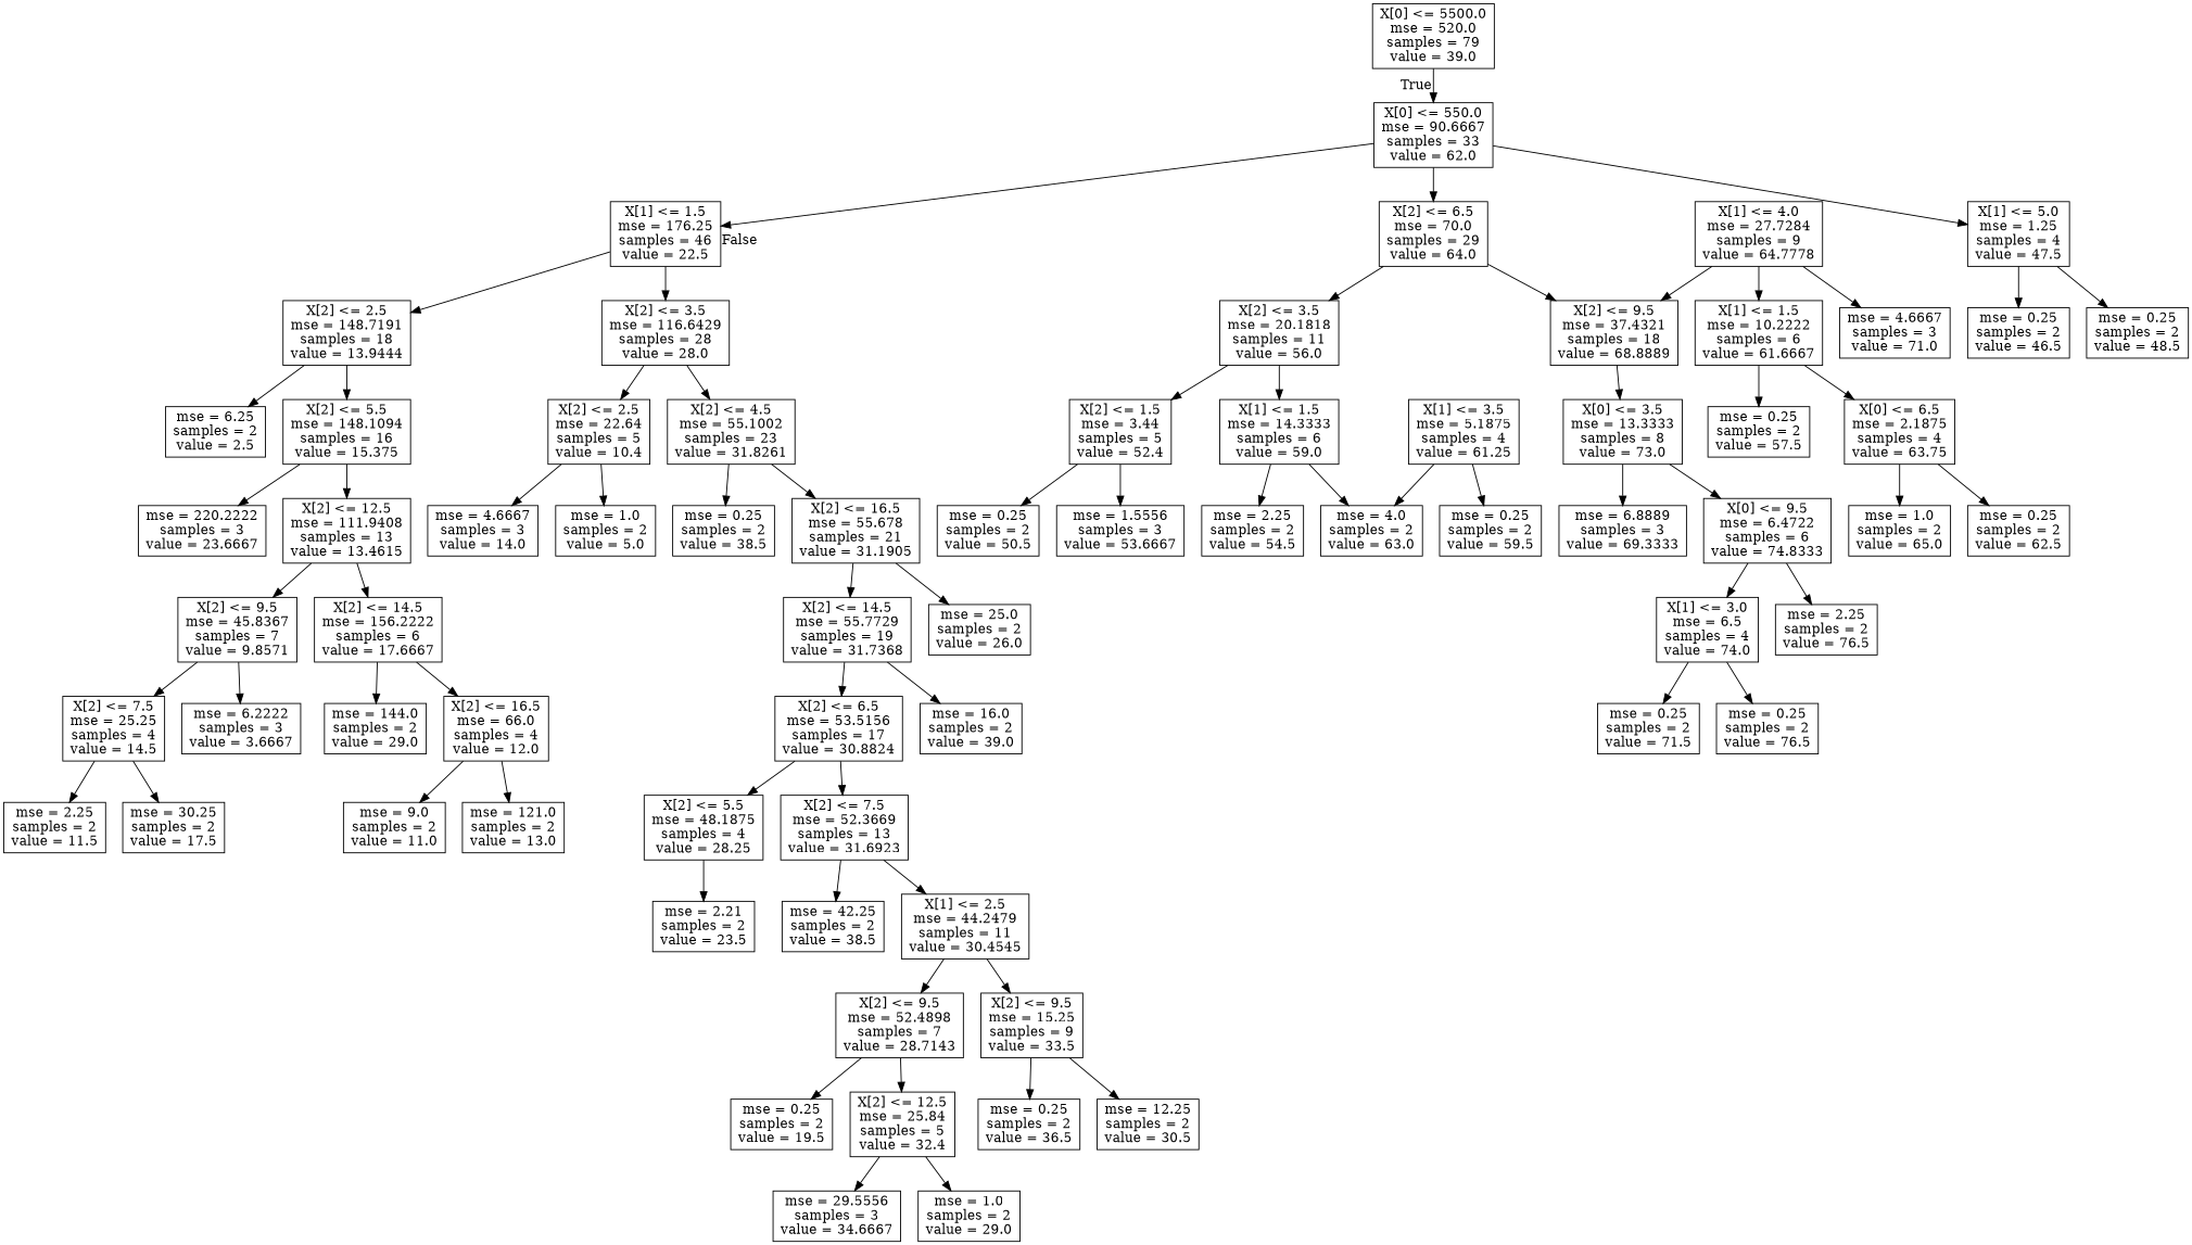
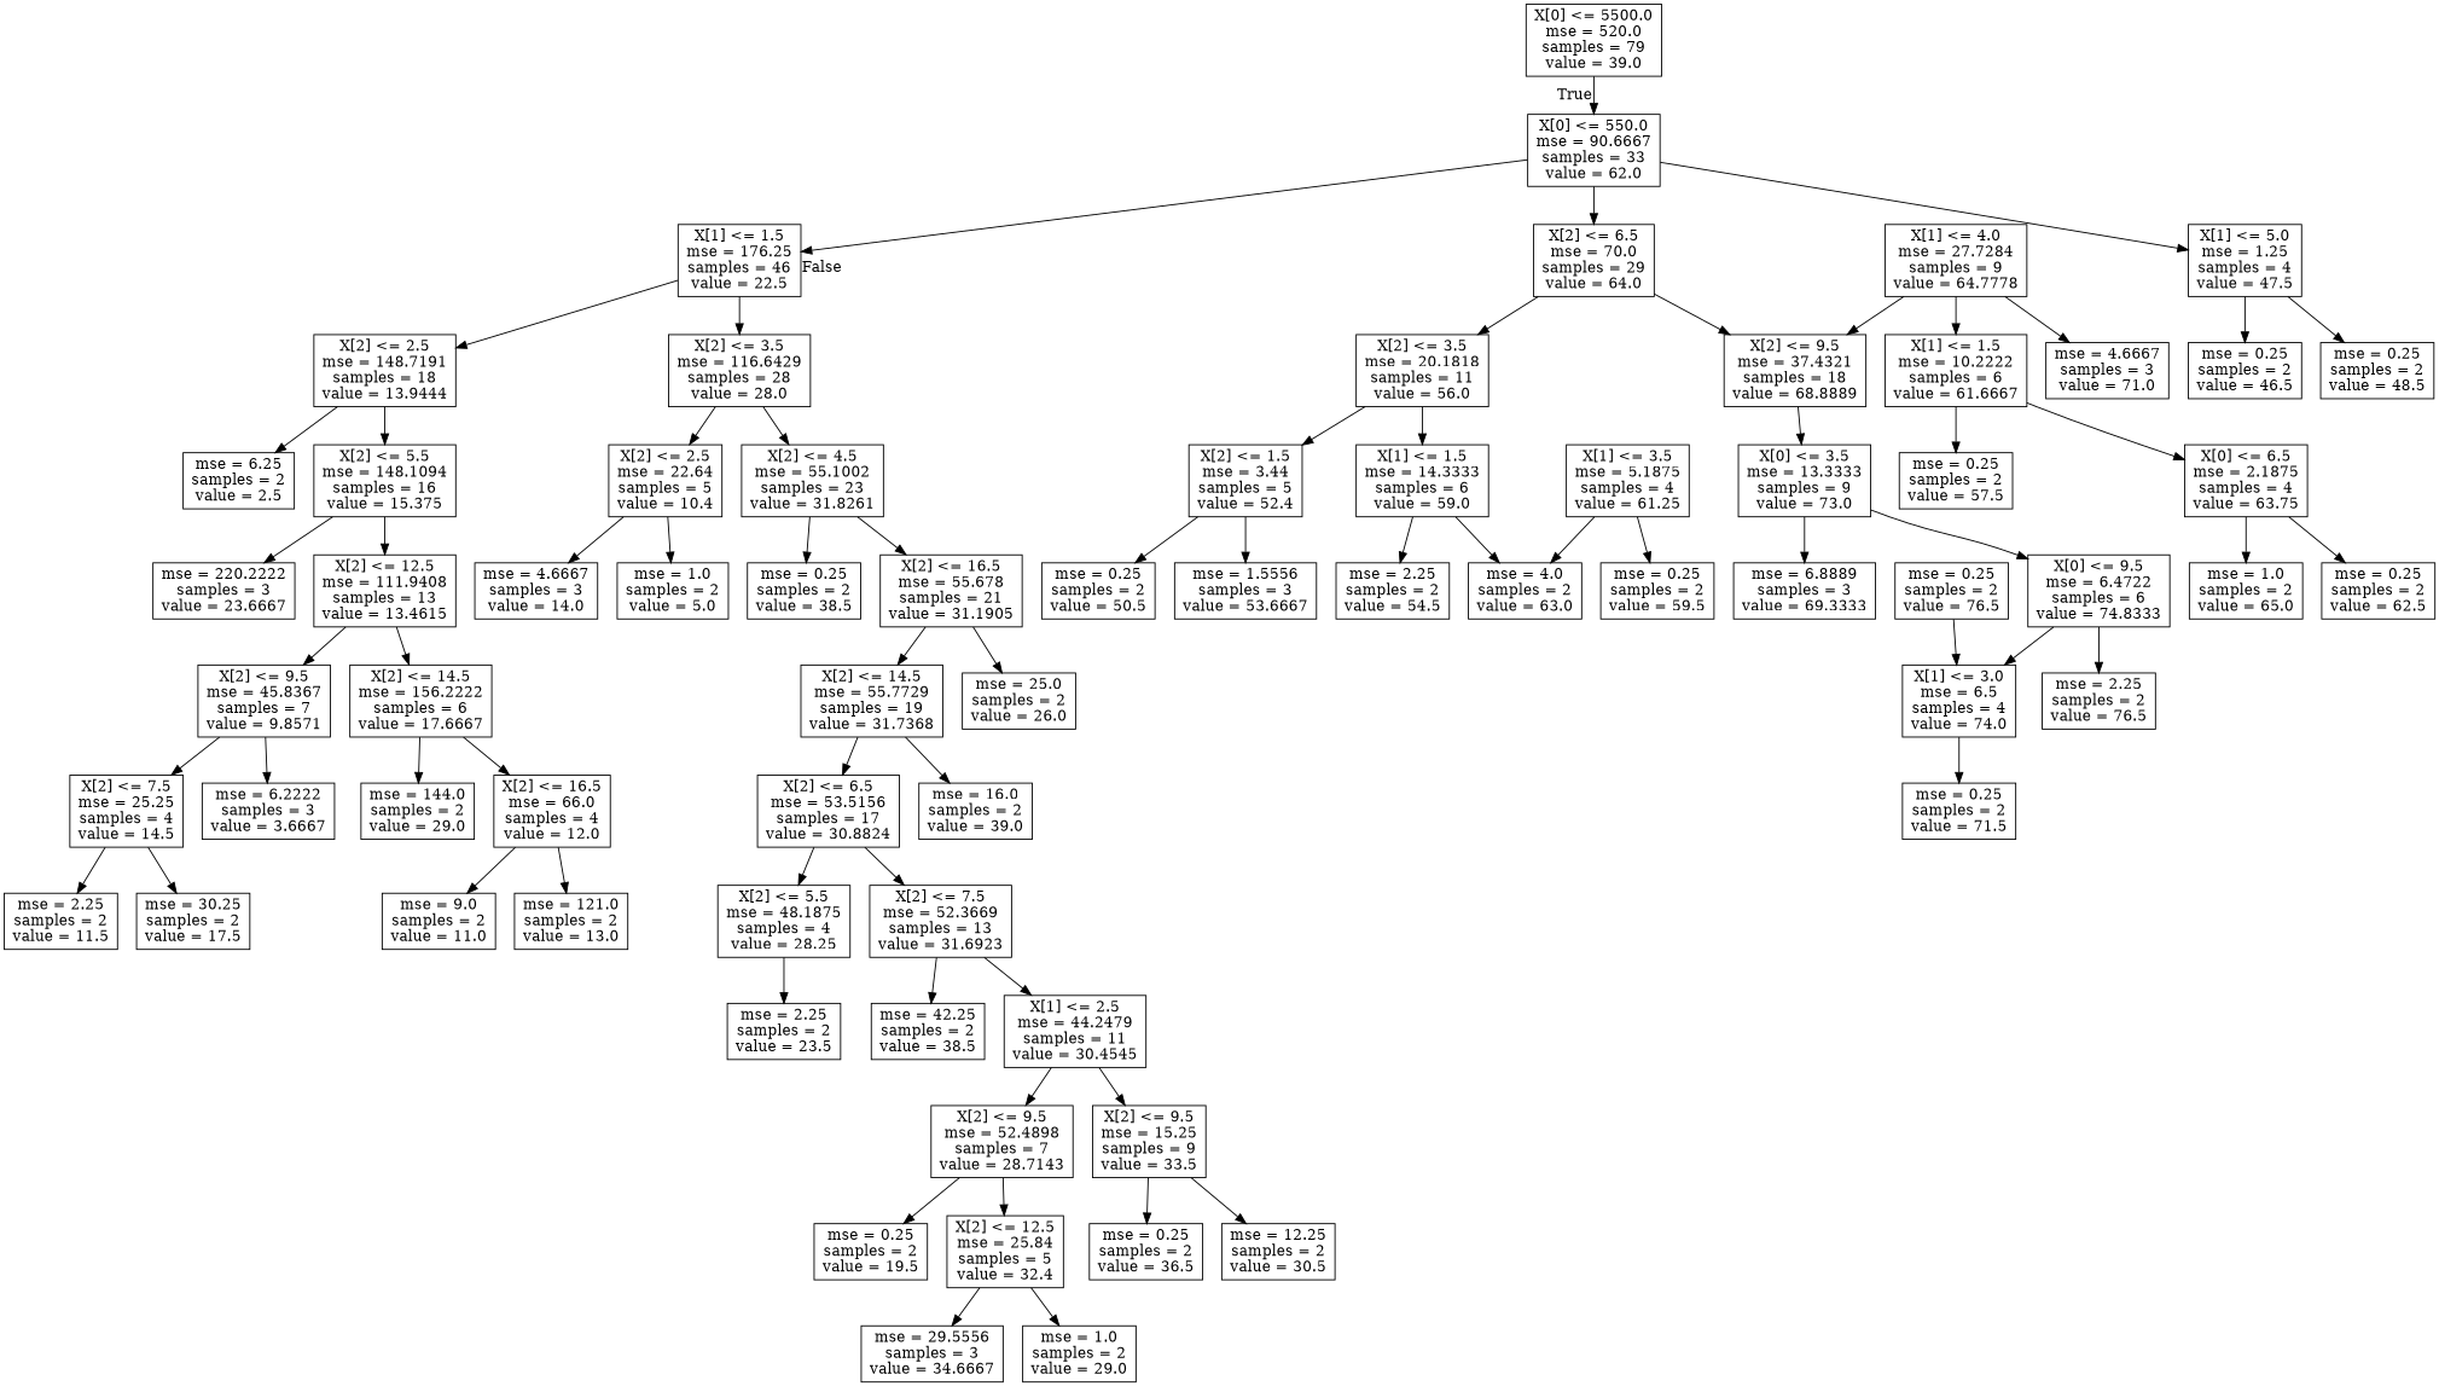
  digraph {
    node [shape=box]
    n1 [label="X[0] <= 5500.0\nmse = 520.0\nsamples = 79\nvalue = 39.0"]
    n2 [label="X[0] <= 550.0\nmse = 90.6667\nsamples = 33\nvalue = 62.0"]
    n3 [label="X[1] <= 1.5\nmse = 176.25\nsamples = 46\nvalue = 22.5"]
    n4 [label="X[2] <= 6.5\nmse = 70.0\nsamples = 29\nvalue = 64.0"]
    n5 [label="X[1] <= 5.0\nmse = 1.25\nsamples = 4\nvalue = 47.5"]
    n6 [label="X[2] <= 2.5\nmse = 148.7191\nsamples = 18\nvalue = 13.9444"]
    n7 [label="X[2] <= 3.5\nmse = 116.6429\nsamples = 28\nvalue = 28.0"]
    n8 [label="X[2] <= 3.5\nmse = 20.1818\nsamples = 11\nvalue = 56.0"]
    n9 [label="X[2] <= 9.5\nmse = 37.4321\nsamples = 18\nvalue = 68.8889"]
    n10 [label="mse = 0.25\nsamples = 2\nvalue = 46.5"]
    n11 [label="mse = 0.25\nsamples = 2\nvalue = 48.5"]
    n12 [label="X[2] <= 1.5\nmse = 3.44\nsamples = 5\nvalue = 52.4"]
    n13 [label="X[1] <= 1.5\nmse = 14.3333\nsamples = 6\nvalue = 59.0"]
-   n14 [label="X[0] <= 3.5\nmse = 13.3333\nsamples = 8\nvalue = 73.0"]
+   n14 [label="X[0] <= 3.5\nmse = 13.3333\nsamples = 9\nvalue = 73.0"]
    n15 [label="mse = 0.25\nsamples = 2\nvalue = 50.5"]
    n16 [label="mse = 1.5556\nsamples = 3\nvalue = 53.6667"]
    n17 [label="mse = 2.25\nsamples = 2\nvalue = 54.5"]
    n18 [label="mse = 4.0\nsamples = 2\nvalue = 63.0"]
    n19 [label="X[1] <= 3.5\nmse = 5.1875\nsamples = 4\nvalue = 61.25"]
    n20 [label="mse = 0.25\nsamples = 2\nvalue = 59.5"]
    n21 [label="X[1] <= 4.0\nmse = 27.7284\nsamples = 9\nvalue = 64.7778"]
    n22 [label="X[1] <= 1.5\nmse = 10.2222\nsamples = 6\nvalue = 61.6667"]
    n23 [label="mse = 4.6667\nsamples = 3\nvalue = 71.0"]
    n24 [label="mse = 6.8889\nsamples = 3\nvalue = 69.3333"]
    n25 [label="X[0] <= 9.5\nmse = 6.4722\nsamples = 6\nvalue = 74.8333"]
    n26 [label="mse = 0.25\nsamples = 2\nvalue = 57.5"]
    n27 [label="X[0] <= 6.5\nmse = 2.1875\nsamples = 4\nvalue = 63.75"]
    n28 [label="mse = 1.0\nsamples = 2\nvalue = 65.0"]
    n29 [label="mse = 0.25\nsamples = 2\nvalue = 62.5"]
    n30 [label="X[1] <= 3.0\nmse = 6.5\nsamples = 4\nvalue = 74.0"]
    n31 [label="mse = 2.25\nsamples = 2\nvalue = 76.5"]
    n32 [label="mse = 0.25\nsamples = 2\nvalue = 71.5"]
    n33 [label="mse = 0.25\nsamples = 2\nvalue = 76.5"]
    n34 [label="mse = 6.25\nsamples = 2\nvalue = 2.5"]
    n35 [label="X[2] <= 5.5\nmse = 148.1094\nsamples = 16\nvalue = 15.375"]
    n36 [label="X[2] <= 2.5\nmse = 22.64\nsamples = 5\nvalue = 10.4"]
    n37 [label="X[2] <= 4.5\nmse = 55.1002\nsamples = 23\nvalue = 31.8261"]
    n38 [label="mse = 220.2222\nsamples = 3\nvalue = 23.6667"]
    n39 [label="X[2] <= 12.5\nmse = 111.9408\nsamples = 13\nvalue = 13.4615"]
    n40 [label="X[2] <= 9.5\nmse = 45.8367\nsamples = 7\nvalue = 9.8571"]
    n41 [label="X[2] <= 14.5\nmse = 156.2222\nsamples = 6\nvalue = 17.6667"]
    n42 [label="X[2] <= 7.5\nmse = 25.25\nsamples = 4\nvalue = 14.5"]
    n43 [label="mse = 6.2222\nsamples = 3\nvalue = 3.6667"]
    n44 [label="mse = 144.0\nsamples = 2\nvalue = 29.0"]
    n45 [label="X[2] <= 16.5\nmse = 66.0\nsamples = 4\nvalue = 12.0"]
    n46 [label="mse = 2.25\nsamples = 2\nvalue = 11.5"]
    n47 [label="mse = 30.25\nsamples = 2\nvalue = 17.5"]
    n48 [label="mse = 9.0\nsamples = 2\nvalue = 11.0"]
    n49 [label="mse = 121.0\nsamples = 2\nvalue = 13.0"]
    n50 [label="mse = 4.6667\nsamples = 3\nvalue = 14.0"]
    n51 [label="mse = 1.0\nsamples = 2\nvalue = 5.0"]
    n52 [label="mse = 0.25\nsamples = 2\nvalue = 38.5"]
    n53 [label="X[2] <= 16.5\nmse = 55.678\nsamples = 21\nvalue = 31.1905"]
    n54 [label="X[2] <= 14.5\nmse = 55.7729\nsamples = 19\nvalue = 31.7368"]
    n55 [label="mse = 25.0\nsamples = 2\nvalue = 26.0"]
    n56 [label="X[2] <= 6.5\nmse = 53.5156\nsamples = 17\nvalue = 30.8824"]
    n57 [label="mse = 16.0\nsamples = 2\nvalue = 39.0"]
    n58 [label="X[2] <= 5.5\nmse = 48.1875\nsamples = 4\nvalue = 28.25"]
    n59 [label="X[2] <= 7.5\nmse = 52.3669\nsamples = 13\nvalue = 31.6923"]
-   n60 [label="mse = 2.21\nsamples = 2\nvalue = 23.5"]
+   n60 [label="mse = 2.25\nsamples = 2\nvalue = 23.5"]
    n61 [label="mse = 42.25\nsamples = 2\nvalue = 38.5"]
    n62 [label="X[1] <= 2.5\nmse = 44.2479\nsamples = 11\nvalue = 30.4545"]
    n63 [label="X[2] <= 9.5\nmse = 52.4898\nsamples = 7\nvalue = 28.7143"]
    n64 [label="X[2] <= 9.5\nmse = 15.25\nsamples = 9\nvalue = 33.5"]
    n65 [label="mse = 0.25\nsamples = 2\nvalue = 19.5"]
    n66 [label="X[2] <= 12.5\nmse = 25.84\nsamples = 5\nvalue = 32.4"]
    n67 [label="mse = 0.25\nsamples = 2\nvalue = 36.5"]
    n68 [label="mse = 12.25\nsamples = 2\nvalue = 30.5"]
    n69 [label="mse = 29.5556\nsamples = 3\nvalue = 34.6667"]
    n70 [label="mse = 1.0\nsamples = 2\nvalue = 29.0"]
    n1 -> n2 [headlabel=True labelangle=45 labeldistance=2.5]
    n2 -> n3 [headlabel=False labelangle=-45 labeldistance=2.5]
    n2 -> n4
    n2 -> n5
    n3 -> n6
    n3 -> n7
    n4 -> n8
    n4 -> n9
    n5 -> n10
    n5 -> n11
    n6 -> n34
    n6 -> n35
    n7 -> n36
    n7 -> n37
    n8 -> n12
    n8 -> n13
    n9 -> n14
    n12 -> n15
    n12 -> n16
    n13 -> n17
    n13 -> n18
    n14 -> n24
    n14 -> n25
    n19 -> n18
    n19 -> n20
    n21 -> n9
    n21 -> n22
    n21 -> n23
    n22 -> n26
    n22 -> n27
    n25 -> n30
    n25 -> n31
    n27 -> n28
    n27 -> n29
    n30 -> n32
-   n30 -> n33
+   n33 -> n30
    n35 -> n38
    n35 -> n39
    n36 -> n50
    n36 -> n51
    n37 -> n52
    n37 -> n53
    n39 -> n40
    n39 -> n41
    n40 -> n42
    n40 -> n43
    n41 -> n44
    n41 -> n45
    n42 -> n46
    n42 -> n47
    n45 -> n48
    n45 -> n49
    n53 -> n54
    n53 -> n55
    n54 -> n56
    n54 -> n57
    n56 -> n58
    n56 -> n59
    n58 -> n60
    n59 -> n61
    n59 -> n62
    n62 -> n63
    n62 -> n64
    n63 -> n65
    n63 -> n66
    n64 -> n67
    n64 -> n68
    n66 -> n69
    n66 -> n70
  }
